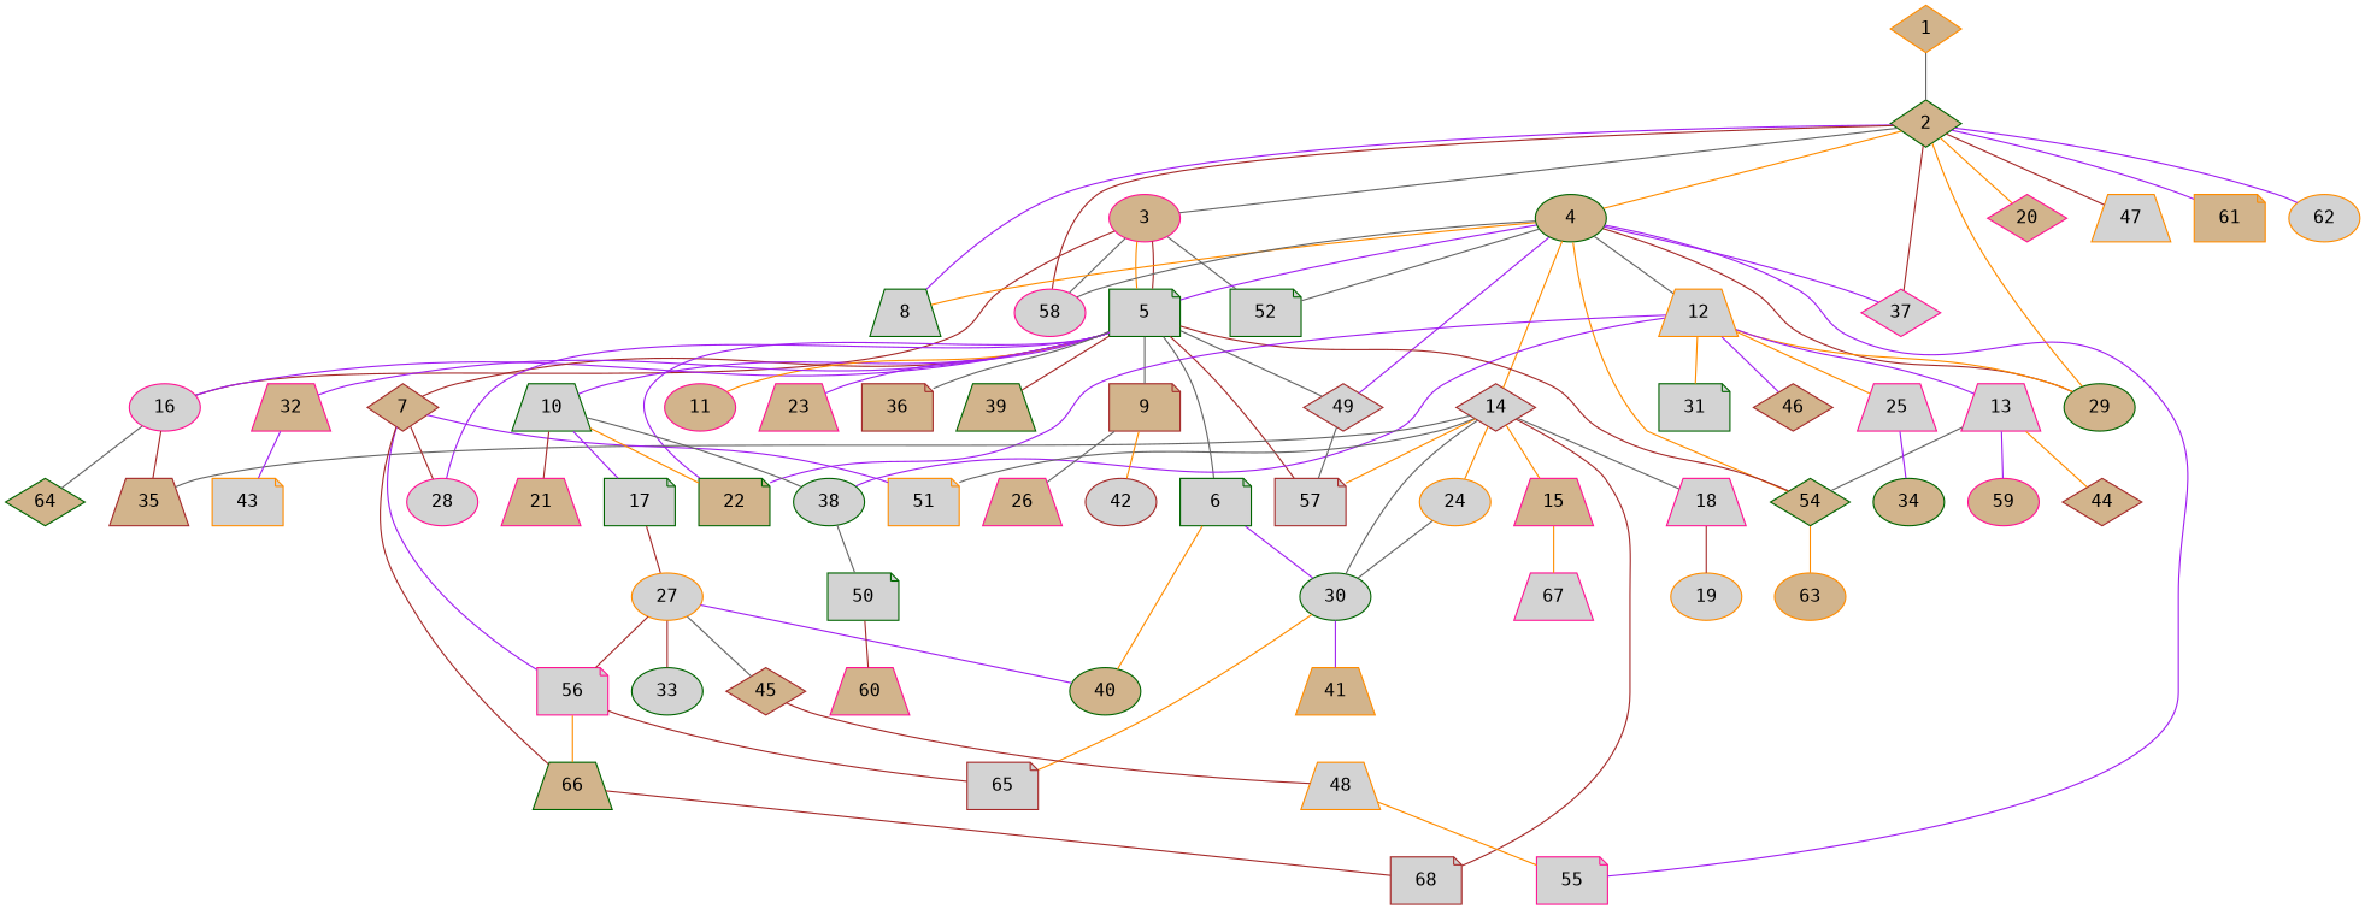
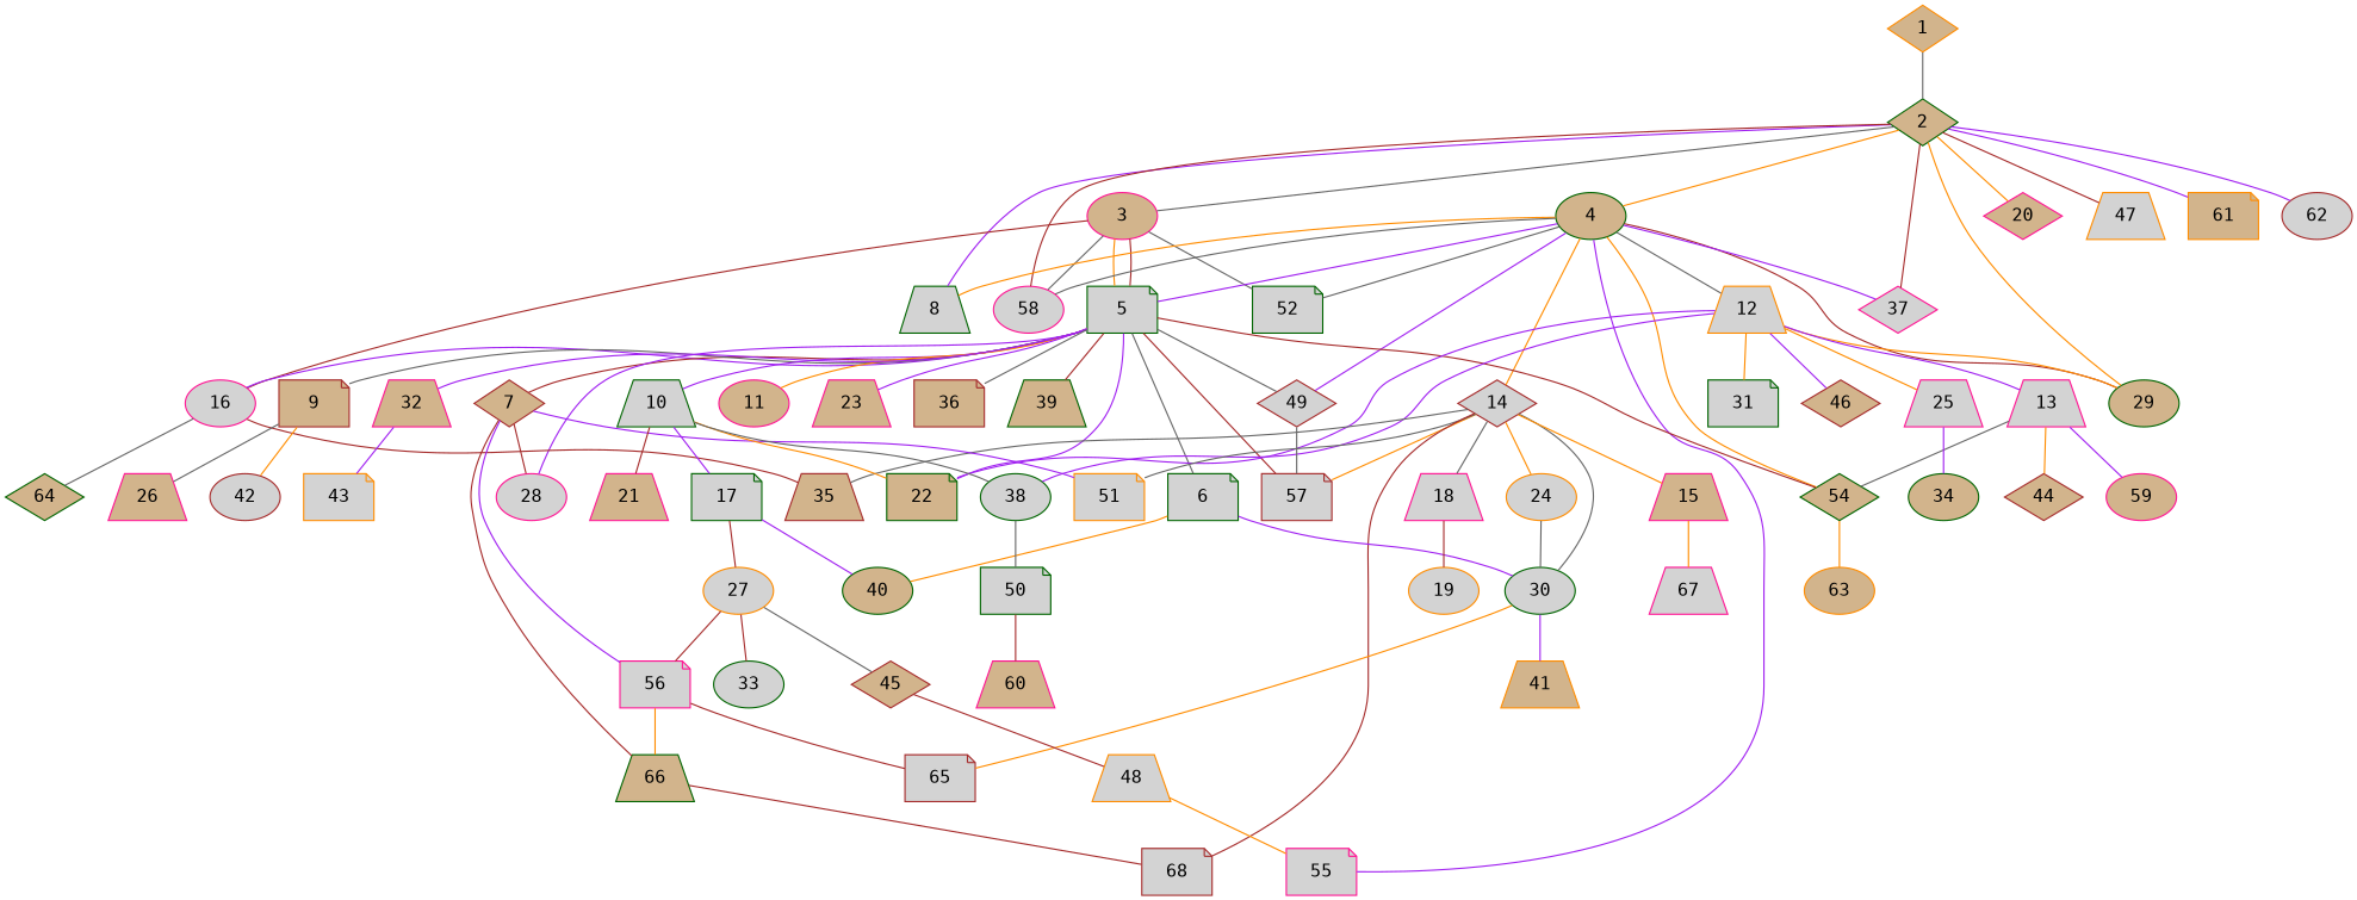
  graph {
    fontname="DejaVu Sans Mono"
    node [color=darkgreen fillcolor=lightgrey fontname="DejaVu Sans Mono" shape=ellipse style=filled]
    edge [color=purple fontname="DejaVu Sans Mono"]
    1 [color=darkorange fillcolor=tan shape=diamond]
    2 [fillcolor=tan shape=diamond]
    3 [color=deeppink fillcolor=tan]
    4 [fillcolor=tan]
    8 [shape=trapezium]
    20 [color=deeppink fillcolor=tan shape=diamond]
    29 [fillcolor=tan]
    37 [color=deeppink shape=diamond]
    47 [color=darkorange shape=trapezium]
    58 [color=deeppink]
    61 [color=darkorange fillcolor=tan shape=note]
-   62 [color=darkorange]
+   62 [color=brown]
    5 [shape=note]
    16 [color=deeppink]
    52 [shape=note]
    12 [color=darkorange shape=trapezium]
    14 [color=brown shape=diamond]
    49 [color=brown shape=diamond]
    54 [fillcolor=tan shape=diamond]
    55 [color=deeppink shape=note]
    6 [shape=note]
    7 [color=brown fillcolor=tan shape=diamond]
    9 [color=brown fillcolor=tan shape=note]
    10 [shape=trapezium]
    11 [color=deeppink fillcolor=tan]
    22 [fillcolor=tan shape=note]
    23 [color=deeppink fillcolor=tan shape=trapezium]
    28 [color=deeppink]
    32 [color=deeppink fillcolor=tan shape=trapezium]
    36 [color=brown fillcolor=tan shape=note]
    39 [fillcolor=tan shape=trapezium]
    57 [color=brown shape=note]
    35 [color=brown fillcolor=tan shape=trapezium]
    64 [fillcolor=tan shape=diamond]
    38
    13 [color=deeppink shape=trapezium]
    25 [color=deeppink shape=trapezium]
    31 [shape=note]
    46 [color=brown fillcolor=tan shape=diamond]
    30
    51 [color=darkorange shape=note]
    15 [color=deeppink fillcolor=tan shape=trapezium]
    18 [color=deeppink shape=trapezium]
    24 [color=darkorange]
    68 [color=brown shape=note]
    63 [color=darkorange fillcolor=tan]
    40 [fillcolor=tan]
    56 [color=deeppink shape=note]
    66 [fillcolor=tan shape=trapezium]
    26 [color=deeppink fillcolor=tan shape=trapezium]
    42 [color=brown]
    17 [shape=note]
    21 [color=deeppink fillcolor=tan shape=trapezium]
    43 [color=darkorange shape=note]
    41 [color=darkorange fillcolor=tan shape=trapezium]
    65 [color=brown shape=note]
    27 [color=darkorange]
    50 [shape=note]
    44 [color=brown fillcolor=tan shape=diamond]
    59 [color=deeppink fillcolor=tan]
    34 [fillcolor=tan]
    67 [color=deeppink shape=trapezium]
    19 [color=darkorange]
    33
    45 [color=brown fillcolor=tan shape=diamond]
    48 [color=darkorange shape=trapezium]
    60 [color=deeppink fillcolor=tan shape=trapezium]
    1 -- 2 [color=gray40]
    2 -- 3 [color=gray40]
    2 -- 4 [color=darkorange]
    2 -- 8
    2 -- 20 [color=darkorange]
    2 -- 29 [color=darkorange]
    2 -- 37 [color=brown]
    2 -- 47 [color=brown]
    2 -- 58 [color=brown]
    2 -- 61
    2 -- 62
    3 -- 58 [color=gray40]
    3 -- 5 [color=darkorange]
    3 -- 5 [color=brown]
    3 -- 16 [color=brown]
    3 -- 52 [color=gray40]
    4 -- 8 [color=darkorange]
    4 -- 29 [color=brown]
    4 -- 37
    4 -- 58 [color=gray40]
    4 -- 5
    4 -- 52 [color=gray40]
    4 -- 12 [color=gray40]
    4 -- 14 [color=darkorange]
    4 -- 49
    4 -- 54 [color=darkorange]
    4 -- 55
    5 -- 16
    5 -- 49 [color=gray40]
    5 -- 54 [color=brown]
    5 -- 6 [color=gray40]
    5 -- 7 [color=brown]
    5 -- 9 [color=gray40]
    5 -- 10
    5 -- 11 [color=darkorange]
    5 -- 22
    5 -- 23
    5 -- 28
    5 -- 32
    5 -- 36 [color=gray40]
    5 -- 39 [color=brown]
    5 -- 57 [color=brown]
    16 -- 35 [color=brown]
    16 -- 64 [color=gray40]
    12 -- 29 [color=darkorange]
    12 -- 22
    12 -- 38
    12 -- 13
    12 -- 25 [color=darkorange]
    12 -- 31 [color=darkorange]
    12 -- 46
    14 -- 57 [color=darkorange]
    14 -- 35 [color=gray40]
    14 -- 30 [color=gray40]
    14 -- 51 [color=gray40]
    14 -- 15 [color=darkorange]
    14 -- 18 [color=gray40]
    14 -- 24 [color=darkorange]
    14 -- 68 [color=brown]
    49 -- 57 [color=gray40]
    54 -- 63 [color=darkorange]
    6 -- 30
    6 -- 40 [color=darkorange]
    7 -- 28 [color=brown]
    7 -- 51
    7 -- 56
    7 -- 66 [color=brown]
    9 -- 26 [color=gray40]
    9 -- 42 [color=darkorange]
    10 -- 22 [color=darkorange]
    10 -- 38 [color=gray40]
    10 -- 17
    10 -- 21 [color=brown]
    32 -- 43
    38 -- 50 [color=gray40]
    13 -- 54 [color=gray40]
    13 -- 44 [color=darkorange]
    13 -- 59
    25 -- 34
    30 -- 41
    30 -- 65 [color=darkorange]
    15 -- 67 [color=darkorange]
    18 -- 19 [color=brown]
    24 -- 30 [color=gray40]
    56 -- 66 [color=darkorange]
    56 -- 65 [color=brown]
    66 -- 68 [color=brown]
-   27 -- 40
+   17 -- 40
    17 -- 27 [color=brown]
    27 -- 56 [color=brown]
    27 -- 33 [color=brown]
    27 -- 45 [color=gray40]
    50 -- 60 [color=brown]
    45 -- 48 [color=brown]
    48 -- 55 [color=darkorange]
  }
